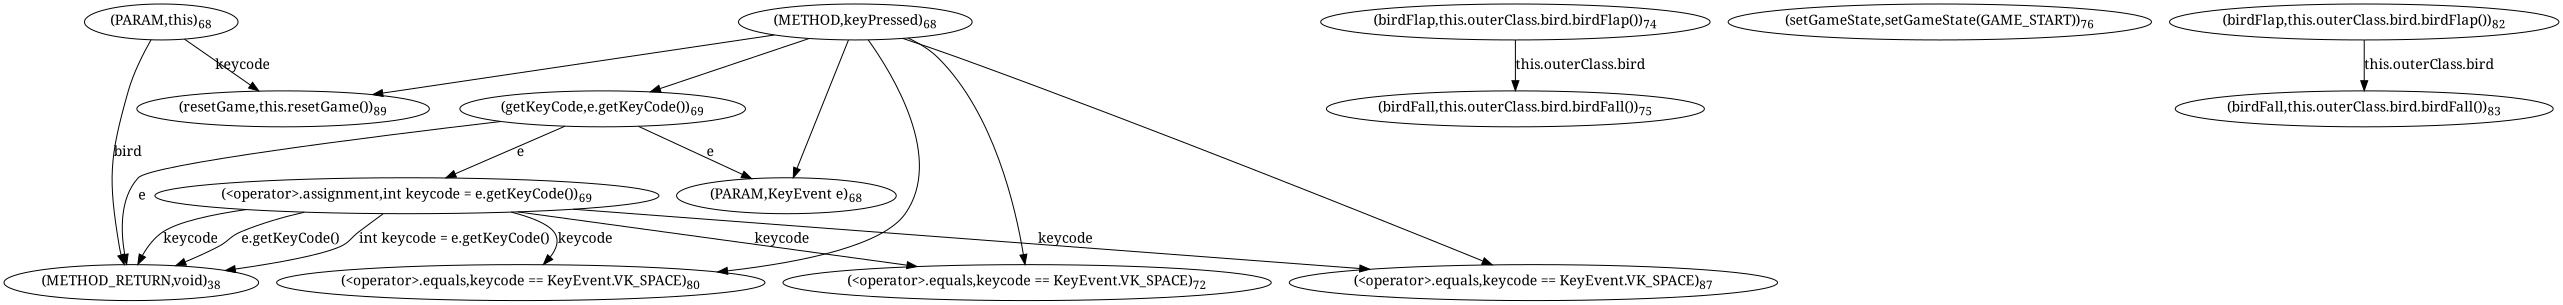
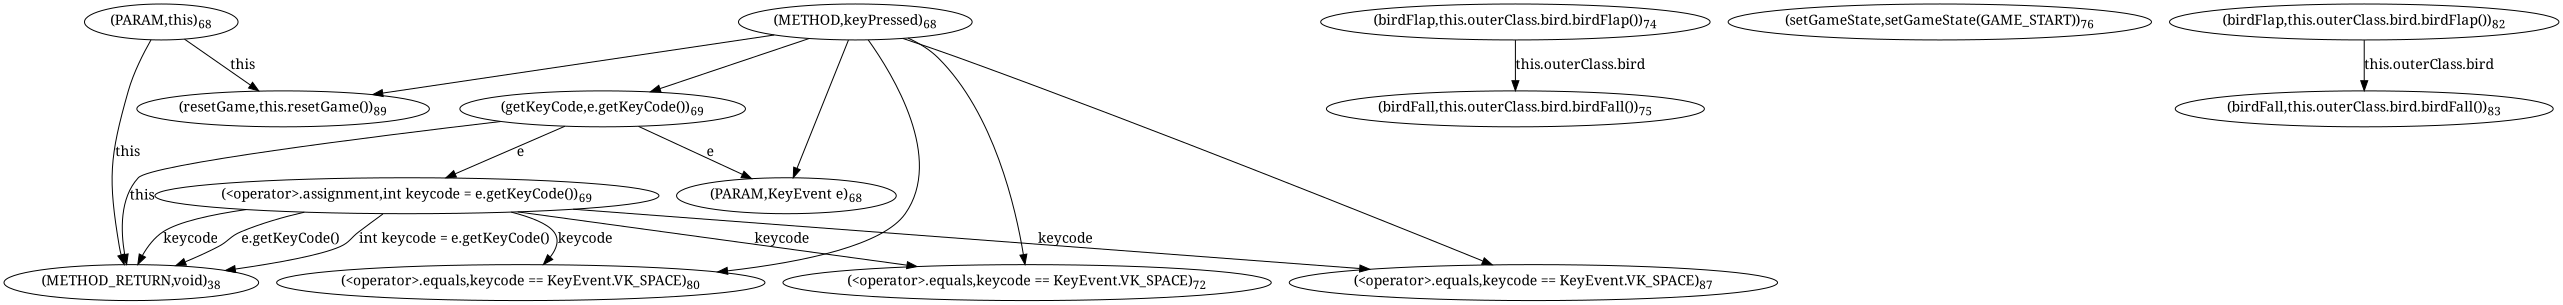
  digraph {
    fontname="Noto Serif"
    node [fontname="Noto Serif"]
    edge [fontname="Noto Serif"]
    n1 [label=<(METHOD,keyPressed)<SUB>68</SUB>>]
    n2 [label=<(PARAM,KeyEvent e)<SUB>68</SUB>>]
    n3 [label=<(getKeyCode,e.getKeyCode())<SUB>69</SUB>>]
    n4 [label=<(&lt;operator&gt;.equals,keycode == KeyEvent.VK_SPACE)<SUB>72</SUB>>]
    n5 [label=<(&lt;operator&gt;.equals,keycode == KeyEvent.VK_SPACE)<SUB>80</SUB>>]
    n6 [label=<(&lt;operator&gt;.equals,keycode == KeyEvent.VK_SPACE)<SUB>87</SUB>>]
    n7 [label=<(resetGame,this.resetGame())<SUB>89</SUB>>]
    n8 [label=<(PARAM,this)<SUB>68</SUB>>]
    n9 [label=<(METHOD_RETURN,void)<SUB>38</SUB>>]
    n10 [label=<(&lt;operator&gt;.assignment,int keycode = e.getKeyCode())<SUB>69</SUB>>]
    n11 [label=<(birdFlap,this.outerClass.bird.birdFlap())<SUB>74</SUB>>]
    n12 [label=<(birdFall,this.outerClass.bird.birdFall())<SUB>75</SUB>>]
    n13 [label=<(setGameState,setGameState(GAME_START))<SUB>76</SUB>>]
    n14 [label=<(birdFlap,this.outerClass.bird.birdFlap())<SUB>82</SUB>>]
    n15 [label=<(birdFall,this.outerClass.bird.birdFall())<SUB>83</SUB>>]
    n1 -> n2
    n1 -> n3
    n1 -> n4
    n1 -> n5
    n1 -> n6
    n1 -> n7
    n3 -> n2 [label=e]
-   n3 -> n9 [label=e]
+   n3 -> n9 [label=this]
    n3 -> n10 [label=e]
-   n8 -> n7 [label=keycode]
-   n8 -> n9 [label=bird]
+   n8 -> n7 [label=this]
+   n8 -> n9 [label=this]
    n10 -> n4 [label=keycode]
    n10 -> n5 [label=keycode]
    n10 -> n6 [label=keycode]
    n10 -> n9 [label=keycode]
    n10 -> n9 [label="e.getKeyCode()"]
    n10 -> n9 [label="int keycode = e.getKeyCode()"]
    n11 -> n12 [label="this.outerClass.bird"]
    n14 -> n15 [label="this.outerClass.bird"]
  }
